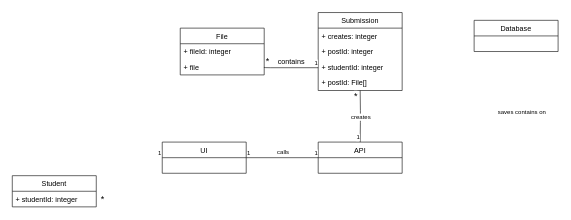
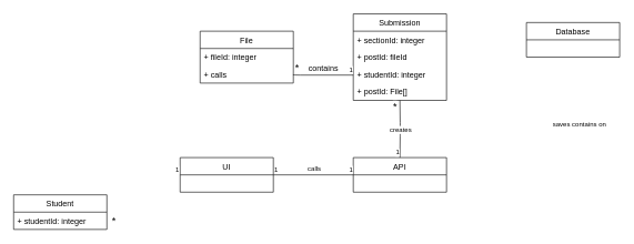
  <mxCell id="0" />
  <mxCell id="1" parent="0" />
  <mxCell id="2" value="Student" style="swimlane;fontStyle=0;childLayout=stackLayout;horizontal=1;startSize=26;fillColor=none;horizontalStack=0;resizeParent=1;resizeParentMax=0;resizeLast=0;collapsible=1;marginBottom=0;" parent="1" vertex="1"><mxGeometry x="20" y="292" width="140" height="52" as="geometry"><mxRectangle x="120" y="80" width="90" height="26" as="alternateBounds" /></mxGeometry></mxCell>
  <mxCell id="3" value="+ studentId: integer" style="text;strokeColor=none;fillColor=none;align=left;verticalAlign=top;spacingLeft=4;spacingRight=4;overflow=hidden;rotatable=0;points=[[0,0.5],[1,0.5]];portConstraint=eastwest;" parent="2" vertex="1"><mxGeometry y="26" width="140" height="26" as="geometry" /></mxCell>
  <mxCell id="4" value="Database" style="swimlane;fontStyle=0;childLayout=stackLayout;horizontal=1;startSize=26;fillColor=none;horizontalStack=0;resizeParent=1;resizeParentMax=0;resizeLast=0;collapsible=1;marginBottom=0;" parent="1" vertex="1"><mxGeometry x="790" y="33" width="140" height="52" as="geometry" /></mxCell>
  <mxCell id="5" value="UI" style="swimlane;fontStyle=0;childLayout=stackLayout;horizontal=1;startSize=26;fillColor=none;horizontalStack=0;resizeParent=1;resizeParentMax=0;resizeLast=0;collapsible=1;marginBottom=0;" parent="1" vertex="1"><mxGeometry x="270" y="236" width="140" height="52" as="geometry" /></mxCell>
  <mxCell id="6" value="API" style="swimlane;fontStyle=0;childLayout=stackLayout;horizontal=1;startSize=26;fillColor=none;horizontalStack=0;resizeParent=1;resizeParentMax=0;resizeLast=0;collapsible=1;marginBottom=0;" parent="1" vertex="1"><mxGeometry x="530" y="236" width="140" height="52" as="geometry" /></mxCell>
  <mxCell id="7" value="1" style="resizable=0;html=1;align=right;verticalAlign=bottom;labelBackgroundColor=#ffffff;fontSize=10;" parent="1" connectable="0" vertex="1"><mxGeometry x="299" y="204" as="geometry"><mxPoint x="-30" y="58" as="offset" /></mxGeometry></mxCell>
  <mxCell id="8" value="&lt;font style=&quot;font-size: 15px&quot;&gt;*&lt;/font&gt;" style="resizable=0;html=1;align=right;verticalAlign=bottom;labelBackgroundColor=#ffffff;fontSize=10;" parent="1" connectable="0" vertex="1"><mxGeometry x="184" y="285" as="geometry"><mxPoint x="-10" y="56" as="offset" /></mxGeometry></mxCell>
  <mxCell id="9" value="" style="endArrow=none;html=1;edgeStyle=orthogonalEdgeStyle;" parent="1" edge="1"><mxGeometry relative="1" as="geometry"><mxPoint x="410" y="262" as="sourcePoint" /><mxPoint x="530" y="262" as="targetPoint" /></mxGeometry></mxCell>
  <mxCell id="10" value="1" style="resizable=0;html=1;align=left;verticalAlign=bottom;labelBackgroundColor=#ffffff;fontSize=10;" parent="9" connectable="0" vertex="1"><mxGeometry x="-1" relative="1" as="geometry" /></mxCell>
  <mxCell id="11" value="1" style="resizable=0;html=1;align=right;verticalAlign=bottom;labelBackgroundColor=#ffffff;fontSize=10;" parent="9" connectable="0" vertex="1"><mxGeometry x="1" relative="1" as="geometry" /></mxCell>
  <mxCell id="12" value="calls" style="resizable=0;html=1;align=right;verticalAlign=bottom;labelBackgroundColor=#ffffff;fontSize=10;fillColor=#fff2cc;" parent="1" connectable="0" vertex="1"><mxGeometry x="492" y="205" as="geometry"><mxPoint x="-10" y="56" as="offset" /></mxGeometry></mxCell>
  <mxCell id="13" value="saves contains on" style="resizable=0;html=1;align=right;verticalAlign=bottom;labelBackgroundColor=#ffffff;fontSize=10;" parent="1" connectable="0" vertex="1"><mxGeometry x="920" y="138" as="geometry"><mxPoint x="-10" y="56" as="offset" /></mxGeometry></mxCell>
  <mxCell id="14" value="Submission" style="swimlane;fontStyle=0;childLayout=stackLayout;horizontal=1;startSize=26;fillColor=none;horizontalStack=0;resizeParent=1;resizeParentMax=0;resizeLast=0;collapsible=1;marginBottom=0;" parent="1" vertex="1"><mxGeometry x="530" y="20" width="140" height="130" as="geometry" /></mxCell>
- <mxCell id="15" value="+ creates: integer" style="text;strokeColor=none;fillColor=none;align=left;verticalAlign=top;spacingLeft=4;spacingRight=4;overflow=hidden;rotatable=0;points=[[0,0.5],[1,0.5]];portConstraint=eastwest;" parent="14" vertex="1"><mxGeometry y="26" width="140" height="26" as="geometry" /></mxCell>
- <mxCell id="16" value="+ postId: integer" style="text;strokeColor=none;fillColor=none;align=left;verticalAlign=top;spacingLeft=4;spacingRight=4;overflow=hidden;rotatable=0;points=[[0,0.5],[1,0.5]];portConstraint=eastwest;" parent="14" vertex="1"><mxGeometry y="52" width="140" height="26" as="geometry" /></mxCell>
+ <mxCell id="15" value="+ sectionId: integer" style="text;strokeColor=none;fillColor=none;align=left;verticalAlign=top;spacingLeft=4;spacingRight=4;overflow=hidden;rotatable=0;points=[[0,0.5],[1,0.5]];portConstraint=eastwest;" parent="14" vertex="1"><mxGeometry y="26" width="140" height="26" as="geometry" /></mxCell>
+ <mxCell id="16" value="+ postId: fileId" style="text;strokeColor=none;fillColor=none;align=left;verticalAlign=top;spacingLeft=4;spacingRight=4;overflow=hidden;rotatable=0;points=[[0,0.5],[1,0.5]];portConstraint=eastwest;" parent="14" vertex="1"><mxGeometry y="52" width="140" height="26" as="geometry" /></mxCell>
  <mxCell id="17" value="+ studentId: integer" style="text;strokeColor=none;fillColor=none;align=left;verticalAlign=top;spacingLeft=4;spacingRight=4;overflow=hidden;rotatable=0;points=[[0,0.5],[1,0.5]];portConstraint=eastwest;" parent="14" vertex="1"><mxGeometry y="78" width="140" height="26" as="geometry" /></mxCell>
  <mxCell id="18" value="+ postId: File[]" style="text;strokeColor=none;fillColor=none;align=left;verticalAlign=top;spacingLeft=4;spacingRight=4;overflow=hidden;rotatable=0;points=[[0,0.5],[1,0.5]];portConstraint=eastwest;" parent="14" vertex="1"><mxGeometry y="104" width="140" height="26" as="geometry" /></mxCell>
  <mxCell id="19" value="" style="endArrow=none;html=1;edgeStyle=orthogonalEdgeStyle;entryX=0.5;entryY=0;entryDx=0;entryDy=0;" parent="1" target="6" edge="1"><mxGeometry relative="1" as="geometry"><mxPoint x="600" y="150" as="sourcePoint" /><mxPoint x="710" y="190" as="targetPoint" /><Array as="points" /></mxGeometry></mxCell>
  <mxCell id="20" value="1" style="resizable=0;html=1;align=right;verticalAlign=bottom;labelBackgroundColor=#ffffff;fontSize=10;" parent="19" connectable="0" vertex="1"><mxGeometry x="1" relative="1" as="geometry" /></mxCell>
  <mxCell id="21" value="creates" style="resizable=0;html=1;align=right;verticalAlign=bottom;labelBackgroundColor=#ffffff;fontSize=10;fillColor=#fff2cc;" parent="1" connectable="0" vertex="1"><mxGeometry x="628" y="146" as="geometry"><mxPoint x="-10" y="56" as="offset" /></mxGeometry></mxCell>
  <mxCell id="22" value="File" style="swimlane;fontStyle=0;childLayout=stackLayout;horizontal=1;startSize=26;fillColor=none;horizontalStack=0;resizeParent=1;resizeParentMax=0;resizeLast=0;collapsible=1;marginBottom=0;" parent="1" vertex="1"><mxGeometry x="300" y="46" width="140" height="78" as="geometry" /></mxCell>
  <mxCell id="23" value="+ fileId: integer" style="text;strokeColor=none;fillColor=none;align=left;verticalAlign=top;spacingLeft=4;spacingRight=4;overflow=hidden;rotatable=0;points=[[0,0.5],[1,0.5]];portConstraint=eastwest;" parent="22" vertex="1"><mxGeometry y="26" width="140" height="26" as="geometry" /></mxCell>
- <mxCell id="24" value="+ file" style="text;strokeColor=none;fillColor=none;align=left;verticalAlign=top;spacingLeft=4;spacingRight=4;overflow=hidden;rotatable=0;points=[[0,0.5],[1,0.5]];portConstraint=eastwest;" parent="22" vertex="1"><mxGeometry y="52" width="140" height="26" as="geometry" /></mxCell>
+ <mxCell id="24" value="+ calls" style="text;strokeColor=none;fillColor=none;align=left;verticalAlign=top;spacingLeft=4;spacingRight=4;overflow=hidden;rotatable=0;points=[[0,0.5],[1,0.5]];portConstraint=eastwest;" parent="22" vertex="1"><mxGeometry y="52" width="140" height="26" as="geometry" /></mxCell>
  <mxCell id="25" value="" style="endArrow=none;html=1;edgeStyle=orthogonalEdgeStyle;entryX=0;entryY=0.808;entryDx=0;entryDy=0;exitX=1;exitY=0.5;exitDx=0;exitDy=0;entryPerimeter=0;" parent="1" source="24" edge="1"><mxGeometry relative="1" as="geometry"><mxPoint x="430" y="199" as="sourcePoint" /><mxPoint x="530" y="112" as="targetPoint" /><Array as="points"><mxPoint x="440" y="112" /></Array></mxGeometry></mxCell>
  <mxCell id="26" value="*" style="resizable=0;html=1;align=left;verticalAlign=bottom;labelBackgroundColor=#ffffff;fontSize=15;" parent="25" connectable="0" vertex="1"><mxGeometry x="-1" relative="1" as="geometry"><mxPoint x="1" y="1" as="offset" /></mxGeometry></mxCell>
  <mxCell id="27" value="1" style="resizable=0;html=1;align=right;verticalAlign=bottom;labelBackgroundColor=#ffffff;fontSize=10;" parent="25" connectable="0" vertex="1"><mxGeometry x="1" relative="1" as="geometry" /></mxCell>
  <mxCell id="28" value="contains" style="text;html=1;resizable=0;points=[];autosize=1;align=left;verticalAlign=top;spacingTop=-4;" parent="1" vertex="1"><mxGeometry x="461" y="93" width="60" height="20" as="geometry" /></mxCell>
  <mxCell id="29" value="*" style="resizable=0;html=1;align=left;verticalAlign=bottom;labelBackgroundColor=#ffffff;fontSize=15;" parent="1" connectable="0" vertex="1"><mxGeometry x="587" y="169.167" as="geometry"><mxPoint x="1" y="1" as="offset" /></mxGeometry></mxCell>
